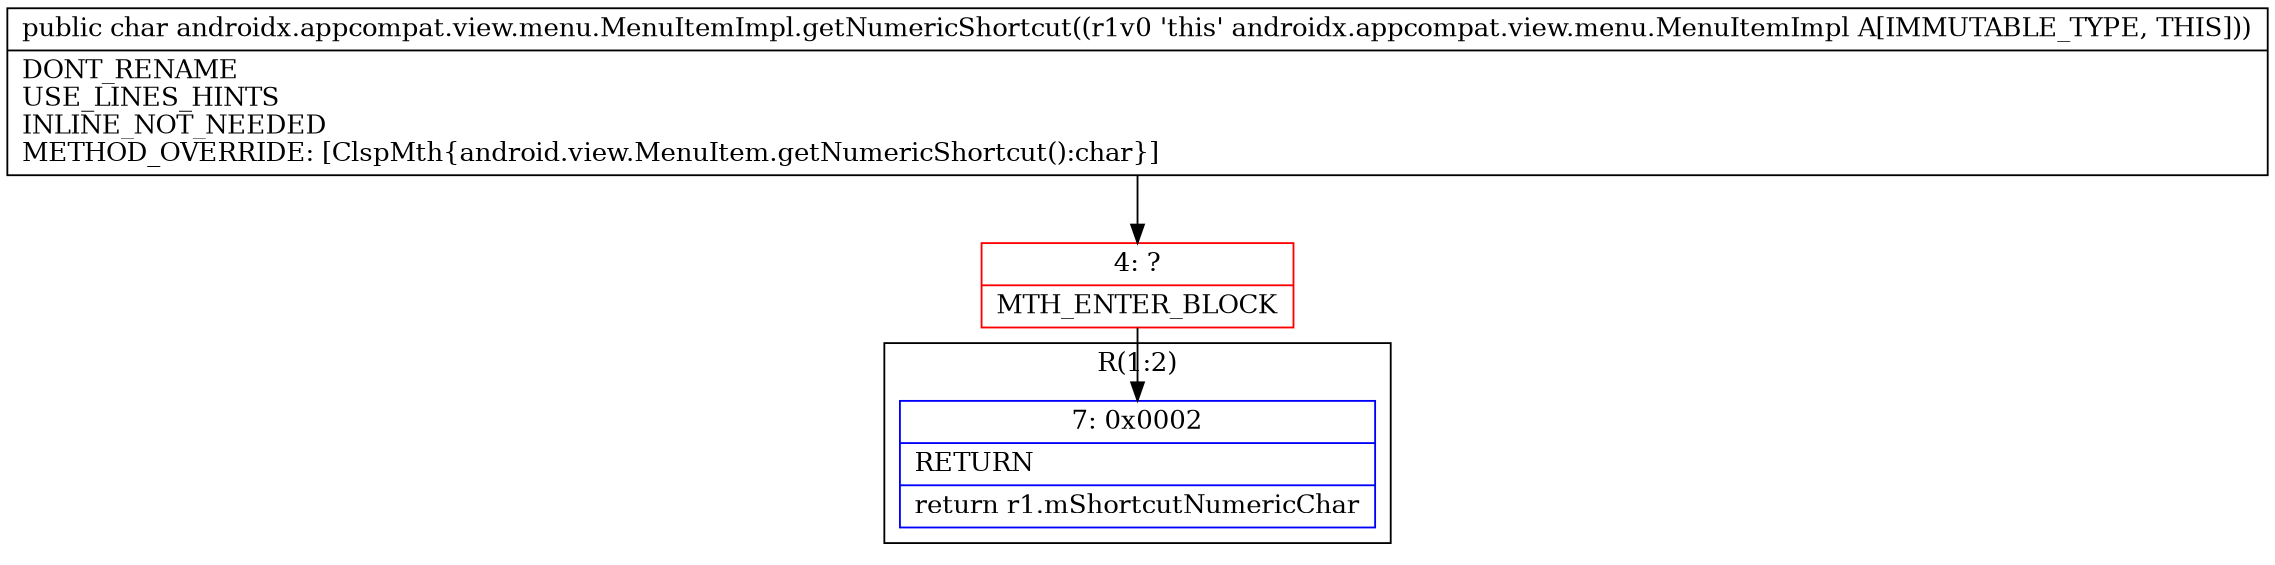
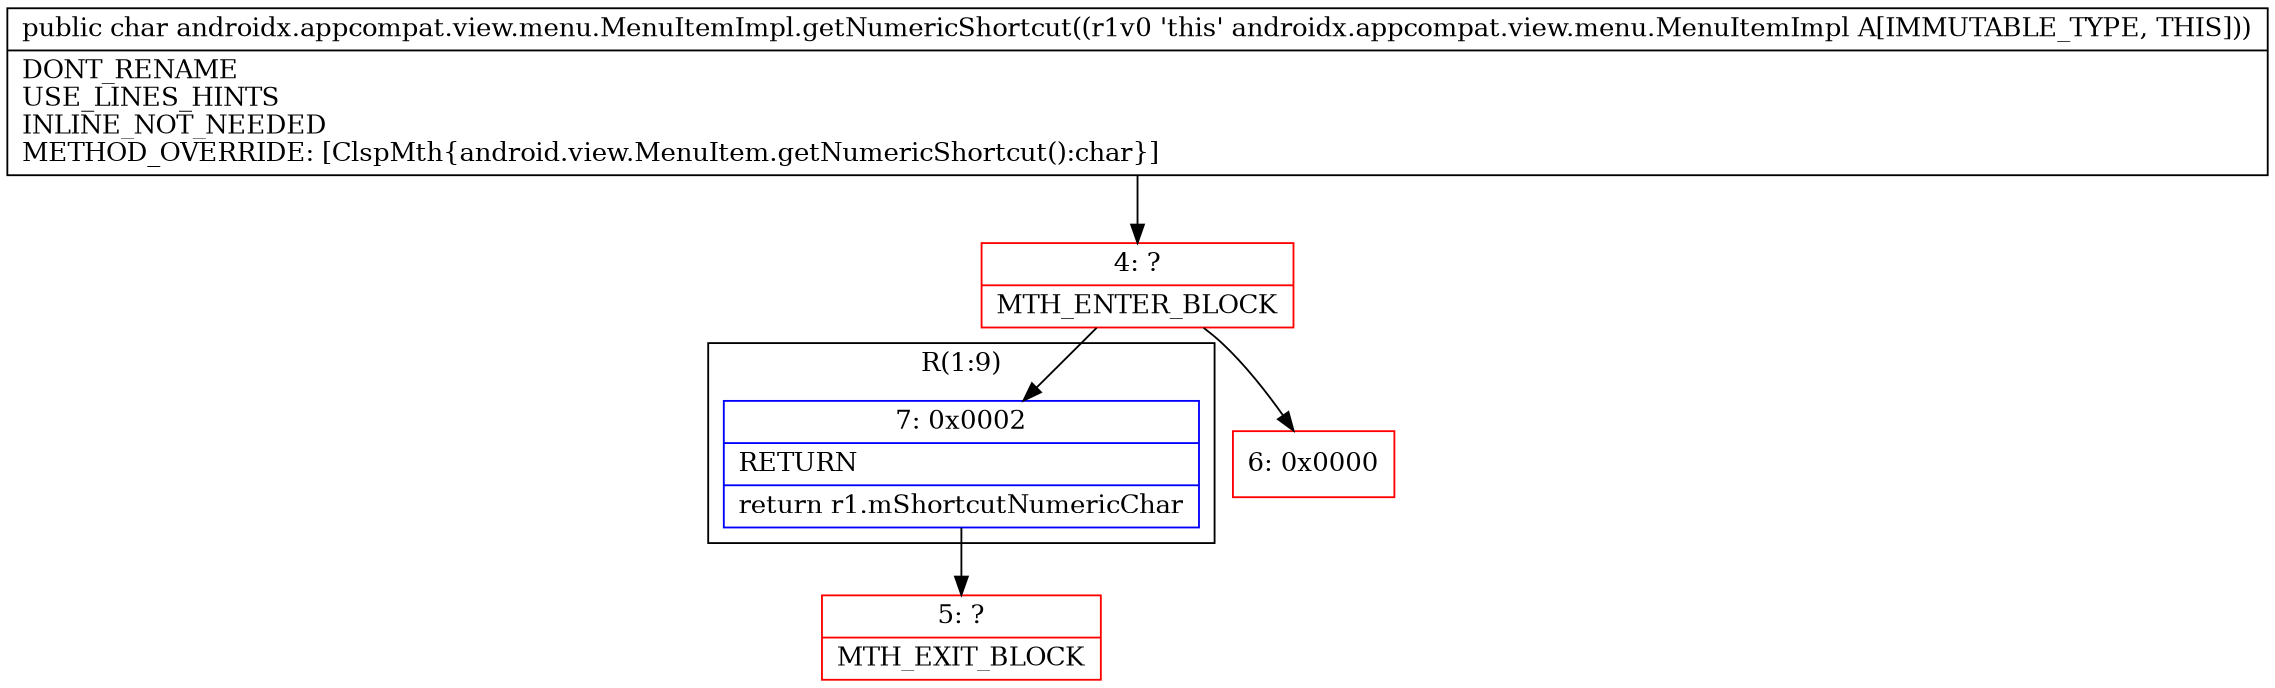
  digraph {
    node [color=red shape=record]
    n1 [color=blue label="{7\:\ 0x0002|RETURN\l|return r1.mShortcutNumericChar\l}"]
+   n2 [label="{5\:\ ?|MTH_EXIT_BLOCK\l}"]
    n3 [label="{4\:\ ?|MTH_ENTER_BLOCK\l}"]
+   n4 [label="{6\:\ 0x0000}"]
    n5 [label="{public char androidx.appcompat.view.menu.MenuItemImpl.getNumericShortcut((r1v0 'this' androidx.appcompat.view.menu.MenuItemImpl A[IMMUTABLE_TYPE, THIS]))  | DONT_RENAME\lUSE_LINES_HINTS\lINLINE_NOT_NEEDED\lMETHOD_OVERRIDE: [ClspMth\{android.view.MenuItem.getNumericShortcut():char\}]\l}" color=""]
    subgraph cluster_1 {
-     label="R(1:2)"
+     label="R(1:9)"
      n1
    }
+   n1 -> n2
    n3 -> n1
+   n3 -> n4
    n5 -> n3
  }
